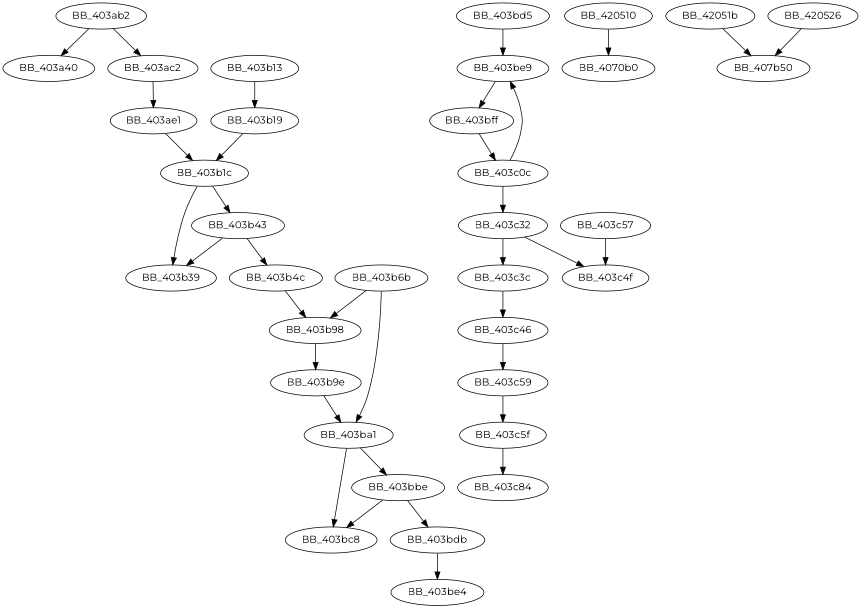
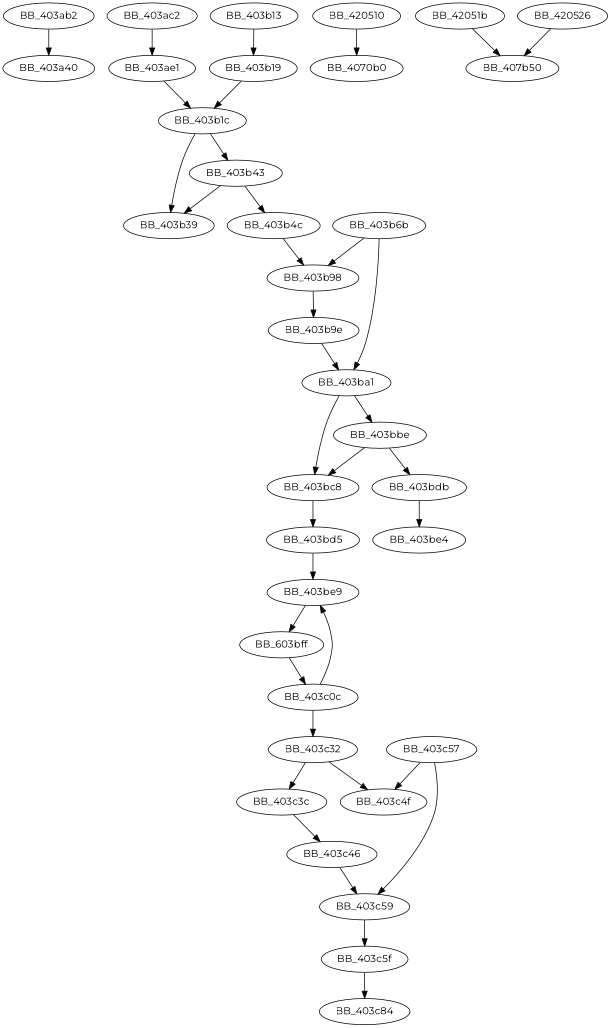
  digraph {
    fontname=Montserrat
    node [fontname=Montserrat]
    edge [fontname=Montserrat]
    BB_403ab2
    BB_403a40
    BB_403ac2
    BB_403ae1
    BB_403b1c
    BB_403b13
    BB_403b19
    BB_403b39
    BB_403b43
    BB_403b4c
    BB_403b98
    BB_403b6b
    BB_403ba1
    BB_403b9e
    BB_403bbe
    BB_403bc8
    BB_403bdb
    BB_403bd5
    BB_403be9
    BB_403be4
-   BB_403bff
+   BB_403bff [label=BB_603bff]
    BB_403c0c
    BB_403c32
    BB_403c3c
    BB_403c4f
    BB_403c46
    BB_403c59
    BB_403c57
    BB_403c5f
    BB_403c84
    BB_420510
    BB_4070b0
    n33 [label=BB_407b50]
    BB_42051b
    BB_420526
    BB_403ab2 -> BB_403a40
-   BB_403ab2 -> BB_403ac2
    BB_403ac2 -> BB_403ae1
    BB_403ae1 -> BB_403b1c
    BB_403b1c -> BB_403b39
    BB_403b1c -> BB_403b43
    BB_403b13 -> BB_403b19
    BB_403b19 -> BB_403b1c
    BB_403b43 -> BB_403b39
    BB_403b43 -> BB_403b4c
    BB_403b4c -> BB_403b98
    BB_403b98 -> BB_403b9e
    BB_403b6b -> BB_403b98
    BB_403b6b -> BB_403ba1
    BB_403ba1 -> BB_403bbe
    BB_403ba1 -> BB_403bc8
    BB_403b9e -> BB_403ba1
    BB_403bbe -> BB_403bc8
    BB_403bbe -> BB_403bdb
+   BB_403bc8 -> BB_403bd5
    BB_403bdb -> BB_403be4
    BB_403bd5 -> BB_403be9
    BB_403be9 -> BB_403bff
    BB_403bff -> BB_403c0c
    BB_403c0c -> BB_403be9
    BB_403c0c -> BB_403c32
    BB_403c32 -> BB_403c3c
    BB_403c32 -> BB_403c4f
    BB_403c3c -> BB_403c46
    BB_403c46 -> BB_403c59
    BB_403c59 -> BB_403c5f
    BB_403c57 -> BB_403c4f
+   BB_403c57 -> BB_403c59
    BB_403c5f -> BB_403c84
    BB_420510 -> BB_4070b0
    BB_42051b -> n33
    BB_420526 -> n33
  }
